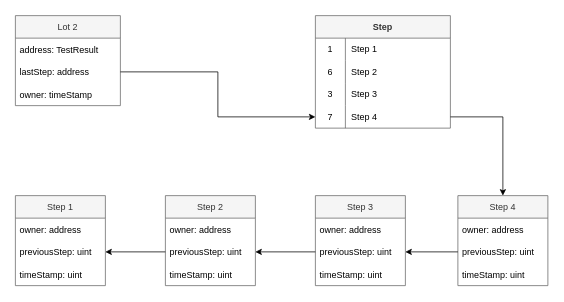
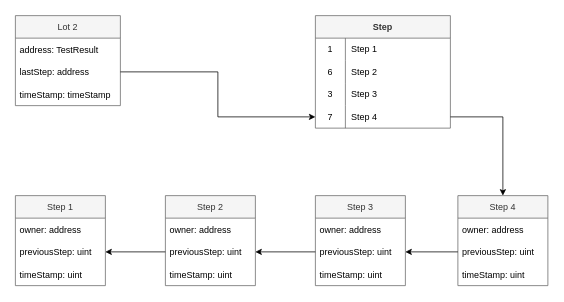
  <mxCell id="0" />
  <mxCell id="1" parent="0" />
  <mxCell id="2" value="Step 1" style="swimlane;fontStyle=0;childLayout=stackLayout;horizontal=1;startSize=30;horizontalStack=0;resizeParent=1;resizeParentMax=0;resizeLast=0;collapsible=1;marginBottom=0;fillColor=#f5f5f5;fontColor=#333333;strokeColor=#666666;" parent="1" vertex="1"><mxGeometry x="20" y="260" width="120" height="120" as="geometry" /></mxCell>
  <mxCell id="3" value="owner: address" style="text;strokeColor=none;fillColor=none;align=left;verticalAlign=middle;spacingLeft=4;spacingRight=4;overflow=hidden;points=[[0,0.5],[1,0.5]];portConstraint=eastwest;rotatable=0;" parent="2" vertex="1"><mxGeometry y="30" width="120" height="30" as="geometry" /></mxCell>
  <mxCell id="4" value="previousStep: uint" style="text;strokeColor=none;fillColor=none;align=left;verticalAlign=middle;spacingLeft=4;spacingRight=4;overflow=hidden;points=[[0,0.5],[1,0.5]];portConstraint=eastwest;rotatable=0;" parent="2" vertex="1"><mxGeometry y="60" width="120" height="30" as="geometry" /></mxCell>
  <mxCell id="5" value="timeStamp: uint" style="text;strokeColor=none;fillColor=none;align=left;verticalAlign=middle;spacingLeft=4;spacingRight=4;overflow=hidden;points=[[0,0.5],[1,0.5]];portConstraint=eastwest;rotatable=0;" parent="2" vertex="1"><mxGeometry y="90" width="120" height="30" as="geometry" /></mxCell>
  <mxCell id="6" value="Step 2" style="swimlane;fontStyle=0;childLayout=stackLayout;horizontal=1;startSize=30;horizontalStack=0;resizeParent=1;resizeParentMax=0;resizeLast=0;collapsible=1;marginBottom=0;fillColor=#f5f5f5;fontColor=#333333;strokeColor=#666666;" parent="1" vertex="1"><mxGeometry x="220" y="260" width="120" height="120" as="geometry" /></mxCell>
  <mxCell id="7" value="owner: address" style="text;strokeColor=none;fillColor=none;align=left;verticalAlign=middle;spacingLeft=4;spacingRight=4;overflow=hidden;points=[[0,0.5],[1,0.5]];portConstraint=eastwest;rotatable=0;" parent="6" vertex="1"><mxGeometry y="30" width="120" height="30" as="geometry" /></mxCell>
  <mxCell id="8" value="previousStep: uint" style="text;strokeColor=none;fillColor=none;align=left;verticalAlign=middle;spacingLeft=4;spacingRight=4;overflow=hidden;points=[[0,0.5],[1,0.5]];portConstraint=eastwest;rotatable=0;" parent="6" vertex="1"><mxGeometry y="60" width="120" height="30" as="geometry" /></mxCell>
  <mxCell id="9" value="timeStamp: uint" style="text;strokeColor=none;fillColor=none;align=left;verticalAlign=middle;spacingLeft=4;spacingRight=4;overflow=hidden;points=[[0,0.5],[1,0.5]];portConstraint=eastwest;rotatable=0;" parent="6" vertex="1"><mxGeometry y="90" width="120" height="30" as="geometry" /></mxCell>
  <mxCell id="10" value="Step 3" style="swimlane;fontStyle=0;childLayout=stackLayout;horizontal=1;startSize=30;horizontalStack=0;resizeParent=1;resizeParentMax=0;resizeLast=0;collapsible=1;marginBottom=0;fillColor=#f5f5f5;fontColor=#333333;strokeColor=#666666;" parent="1" vertex="1"><mxGeometry x="420" y="260" width="120" height="120" as="geometry" /></mxCell>
  <mxCell id="11" value="owner: address" style="text;strokeColor=none;fillColor=none;align=left;verticalAlign=middle;spacingLeft=4;spacingRight=4;overflow=hidden;points=[[0,0.5],[1,0.5]];portConstraint=eastwest;rotatable=0;" parent="10" vertex="1"><mxGeometry y="30" width="120" height="30" as="geometry" /></mxCell>
  <mxCell id="12" value="previousStep: uint" style="text;strokeColor=none;fillColor=none;align=left;verticalAlign=middle;spacingLeft=4;spacingRight=4;overflow=hidden;points=[[0,0.5],[1,0.5]];portConstraint=eastwest;rotatable=0;" parent="10" vertex="1"><mxGeometry y="60" width="120" height="30" as="geometry" /></mxCell>
  <mxCell id="13" value="timeStamp: uint" style="text;strokeColor=none;fillColor=none;align=left;verticalAlign=middle;spacingLeft=4;spacingRight=4;overflow=hidden;points=[[0,0.5],[1,0.5]];portConstraint=eastwest;rotatable=0;" parent="10" vertex="1"><mxGeometry y="90" width="120" height="30" as="geometry" /></mxCell>
  <mxCell id="14" value="Step 4" style="swimlane;fontStyle=0;childLayout=stackLayout;horizontal=1;startSize=30;horizontalStack=0;resizeParent=1;resizeParentMax=0;resizeLast=0;collapsible=1;marginBottom=0;fillColor=#f5f5f5;fontColor=#333333;strokeColor=#666666;" parent="1" vertex="1"><mxGeometry x="610" y="260" width="120" height="120" as="geometry" /></mxCell>
  <mxCell id="15" value="owner: address" style="text;strokeColor=none;fillColor=none;align=left;verticalAlign=middle;spacingLeft=4;spacingRight=4;overflow=hidden;points=[[0,0.5],[1,0.5]];portConstraint=eastwest;rotatable=0;" parent="14" vertex="1"><mxGeometry y="30" width="120" height="30" as="geometry" /></mxCell>
  <mxCell id="16" value="previousStep: uint" style="text;strokeColor=none;fillColor=none;align=left;verticalAlign=middle;spacingLeft=4;spacingRight=4;overflow=hidden;points=[[0,0.5],[1,0.5]];portConstraint=eastwest;rotatable=0;" parent="14" vertex="1"><mxGeometry y="60" width="120" height="30" as="geometry" /></mxCell>
  <mxCell id="17" value="timeStamp: uint" style="text;strokeColor=none;fillColor=none;align=left;verticalAlign=middle;spacingLeft=4;spacingRight=4;overflow=hidden;points=[[0,0.5],[1,0.5]];portConstraint=eastwest;rotatable=0;" parent="14" vertex="1"><mxGeometry y="90" width="120" height="30" as="geometry" /></mxCell>
  <mxCell id="18" style="edgeStyle=orthogonalEdgeStyle;rounded=0;orthogonalLoop=1;jettySize=auto;html=1;exitX=0;exitY=0.5;exitDx=0;exitDy=0;entryX=1;entryY=0.5;entryDx=0;entryDy=0;" parent="1" source="8" target="4" edge="1"><mxGeometry relative="1" as="geometry" /></mxCell>
  <mxCell id="19" style="edgeStyle=orthogonalEdgeStyle;rounded=0;orthogonalLoop=1;jettySize=auto;html=1;exitX=0;exitY=0.5;exitDx=0;exitDy=0;entryX=1;entryY=0.5;entryDx=0;entryDy=0;" parent="1" source="12" target="8" edge="1"><mxGeometry relative="1" as="geometry" /></mxCell>
  <mxCell id="20" style="edgeStyle=orthogonalEdgeStyle;rounded=0;orthogonalLoop=1;jettySize=auto;html=1;exitX=0;exitY=0.5;exitDx=0;exitDy=0;entryX=1;entryY=0.5;entryDx=0;entryDy=0;" parent="1" source="16" target="12" edge="1"><mxGeometry relative="1" as="geometry" /></mxCell>
  <mxCell id="21" value="Lot 2" style="swimlane;fontStyle=0;childLayout=stackLayout;horizontal=1;startSize=30;horizontalStack=0;resizeParent=1;resizeParentMax=0;resizeLast=0;collapsible=1;marginBottom=0;fillColor=#f5f5f5;fontColor=#333333;strokeColor=#666666;" parent="1" vertex="1"><mxGeometry x="20" y="20" width="140" height="120" as="geometry" /></mxCell>
  <mxCell id="22" value="address: TestResult" style="text;strokeColor=none;fillColor=none;align=left;verticalAlign=middle;spacingLeft=4;spacingRight=4;overflow=hidden;points=[[0,0.5],[1,0.5]];portConstraint=eastwest;rotatable=0;" parent="21" vertex="1"><mxGeometry y="30" width="140" height="30" as="geometry" /></mxCell>
  <mxCell id="23" value="lastStep: address" style="text;strokeColor=none;fillColor=none;align=left;verticalAlign=middle;spacingLeft=4;spacingRight=4;overflow=hidden;points=[[0,0.5],[1,0.5]];portConstraint=eastwest;rotatable=0;" parent="21" vertex="1"><mxGeometry y="60" width="140" height="30" as="geometry" /></mxCell>
- <mxCell id="24" value="owner: timeStamp" style="text;strokeColor=none;fillColor=none;align=left;verticalAlign=middle;spacingLeft=4;spacingRight=4;overflow=hidden;points=[[0,0.5],[1,0.5]];portConstraint=eastwest;rotatable=0;" parent="21" vertex="1"><mxGeometry y="90" width="140" height="30" as="geometry" /></mxCell>
+ <mxCell id="24" value="timeStamp: timeStamp" style="text;strokeColor=none;fillColor=none;align=left;verticalAlign=middle;spacingLeft=4;spacingRight=4;overflow=hidden;points=[[0,0.5],[1,0.5]];portConstraint=eastwest;rotatable=0;" parent="21" vertex="1"><mxGeometry y="90" width="140" height="30" as="geometry" /></mxCell>
  <mxCell id="25" value="Step" style="shape=table;startSize=30;container=1;collapsible=0;childLayout=tableLayout;fixedRows=1;rowLines=0;fontStyle=1;fillColor=#f5f5f5;fontColor=#333333;strokeColor=#666666;" parent="1" vertex="1"><mxGeometry x="420" y="20" width="180" height="150" as="geometry" /></mxCell>
  <mxCell id="26" value="" style="shape=tableRow;horizontal=0;startSize=0;swimlaneHead=0;swimlaneBody=0;top=0;left=0;bottom=0;right=0;collapsible=0;dropTarget=0;fillColor=none;points=[[0,0.5],[1,0.5]];portConstraint=eastwest;" parent="25" vertex="1"><mxGeometry y="30" width="180" height="30" as="geometry" /></mxCell>
  <mxCell id="27" value="1" style="shape=partialRectangle;html=1;whiteSpace=wrap;connectable=0;fillColor=none;top=0;left=0;bottom=0;right=0;overflow=hidden;pointerEvents=1;" parent="26" vertex="1"><mxGeometry width="40" height="30" as="geometry"><mxRectangle width="40" height="30" as="alternateBounds" /></mxGeometry></mxCell>
  <mxCell id="28" value="Step 1" style="shape=partialRectangle;html=1;whiteSpace=wrap;connectable=0;fillColor=none;top=0;left=0;bottom=0;right=0;align=left;spacingLeft=6;overflow=hidden;" parent="26" vertex="1"><mxGeometry x="40" width="140" height="30" as="geometry"><mxRectangle width="140" height="30" as="alternateBounds" /></mxGeometry></mxCell>
  <mxCell id="29" value="" style="shape=tableRow;horizontal=0;startSize=0;swimlaneHead=0;swimlaneBody=0;top=0;left=0;bottom=0;right=0;collapsible=0;dropTarget=0;fillColor=none;points=[[0,0.5],[1,0.5]];portConstraint=eastwest;" parent="25" vertex="1"><mxGeometry y="60" width="180" height="30" as="geometry" /></mxCell>
  <mxCell id="30" value="6" style="shape=partialRectangle;html=1;whiteSpace=wrap;connectable=0;fillColor=none;top=0;left=0;bottom=0;right=0;overflow=hidden;" parent="29" vertex="1"><mxGeometry width="40" height="30" as="geometry"><mxRectangle width="40" height="30" as="alternateBounds" /></mxGeometry></mxCell>
  <mxCell id="31" value="Step 2" style="shape=partialRectangle;html=1;whiteSpace=wrap;connectable=0;fillColor=none;top=0;left=0;bottom=0;right=0;align=left;spacingLeft=6;overflow=hidden;" parent="29" vertex="1"><mxGeometry x="40" width="140" height="30" as="geometry"><mxRectangle width="140" height="30" as="alternateBounds" /></mxGeometry></mxCell>
  <mxCell id="32" value="" style="shape=tableRow;horizontal=0;startSize=0;swimlaneHead=0;swimlaneBody=0;top=0;left=0;bottom=0;right=0;collapsible=0;dropTarget=0;fillColor=none;points=[[0,0.5],[1,0.5]];portConstraint=eastwest;" parent="25" vertex="1"><mxGeometry y="90" width="180" height="30" as="geometry" /></mxCell>
  <mxCell id="33" value="3" style="shape=partialRectangle;html=1;whiteSpace=wrap;connectable=0;fillColor=none;top=0;left=0;bottom=0;right=0;overflow=hidden;" parent="32" vertex="1"><mxGeometry width="40" height="30" as="geometry"><mxRectangle width="40" height="30" as="alternateBounds" /></mxGeometry></mxCell>
  <mxCell id="34" value="Step 3" style="shape=partialRectangle;html=1;whiteSpace=wrap;connectable=0;fillColor=none;top=0;left=0;bottom=0;right=0;align=left;spacingLeft=6;overflow=hidden;" parent="32" vertex="1"><mxGeometry x="40" width="140" height="30" as="geometry"><mxRectangle width="140" height="30" as="alternateBounds" /></mxGeometry></mxCell>
  <mxCell id="35" value="" style="shape=tableRow;horizontal=0;startSize=0;swimlaneHead=0;swimlaneBody=0;top=0;left=0;bottom=0;right=0;collapsible=0;dropTarget=0;fillColor=none;points=[[0,0.5],[1,0.5]];portConstraint=eastwest;" parent="25" vertex="1"><mxGeometry y="120" width="180" height="30" as="geometry" /></mxCell>
  <mxCell id="36" value="7" style="shape=partialRectangle;html=1;whiteSpace=wrap;connectable=0;fillColor=none;top=0;left=0;bottom=0;right=0;overflow=hidden;" parent="35" vertex="1"><mxGeometry width="40" height="30" as="geometry"><mxRectangle width="40" height="30" as="alternateBounds" /></mxGeometry></mxCell>
  <mxCell id="37" value="Step 4" style="shape=partialRectangle;html=1;whiteSpace=wrap;connectable=0;fillColor=none;top=0;left=0;bottom=0;right=0;align=left;spacingLeft=6;overflow=hidden;" parent="35" vertex="1"><mxGeometry x="40" width="140" height="30" as="geometry"><mxRectangle width="140" height="30" as="alternateBounds" /></mxGeometry></mxCell>
  <mxCell id="38" style="edgeStyle=orthogonalEdgeStyle;rounded=0;orthogonalLoop=1;jettySize=auto;html=1;exitX=1;exitY=0.5;exitDx=0;exitDy=0;entryX=0;entryY=0.5;entryDx=0;entryDy=0;" parent="1" source="23" target="35" edge="1"><mxGeometry relative="1" as="geometry" /></mxCell>
  <mxCell id="39" style="edgeStyle=orthogonalEdgeStyle;rounded=0;orthogonalLoop=1;jettySize=auto;html=1;exitX=1;exitY=0.5;exitDx=0;exitDy=0;entryX=0.5;entryY=0;entryDx=0;entryDy=0;" parent="1" source="35" target="14" edge="1"><mxGeometry relative="1" as="geometry" /></mxCell>
